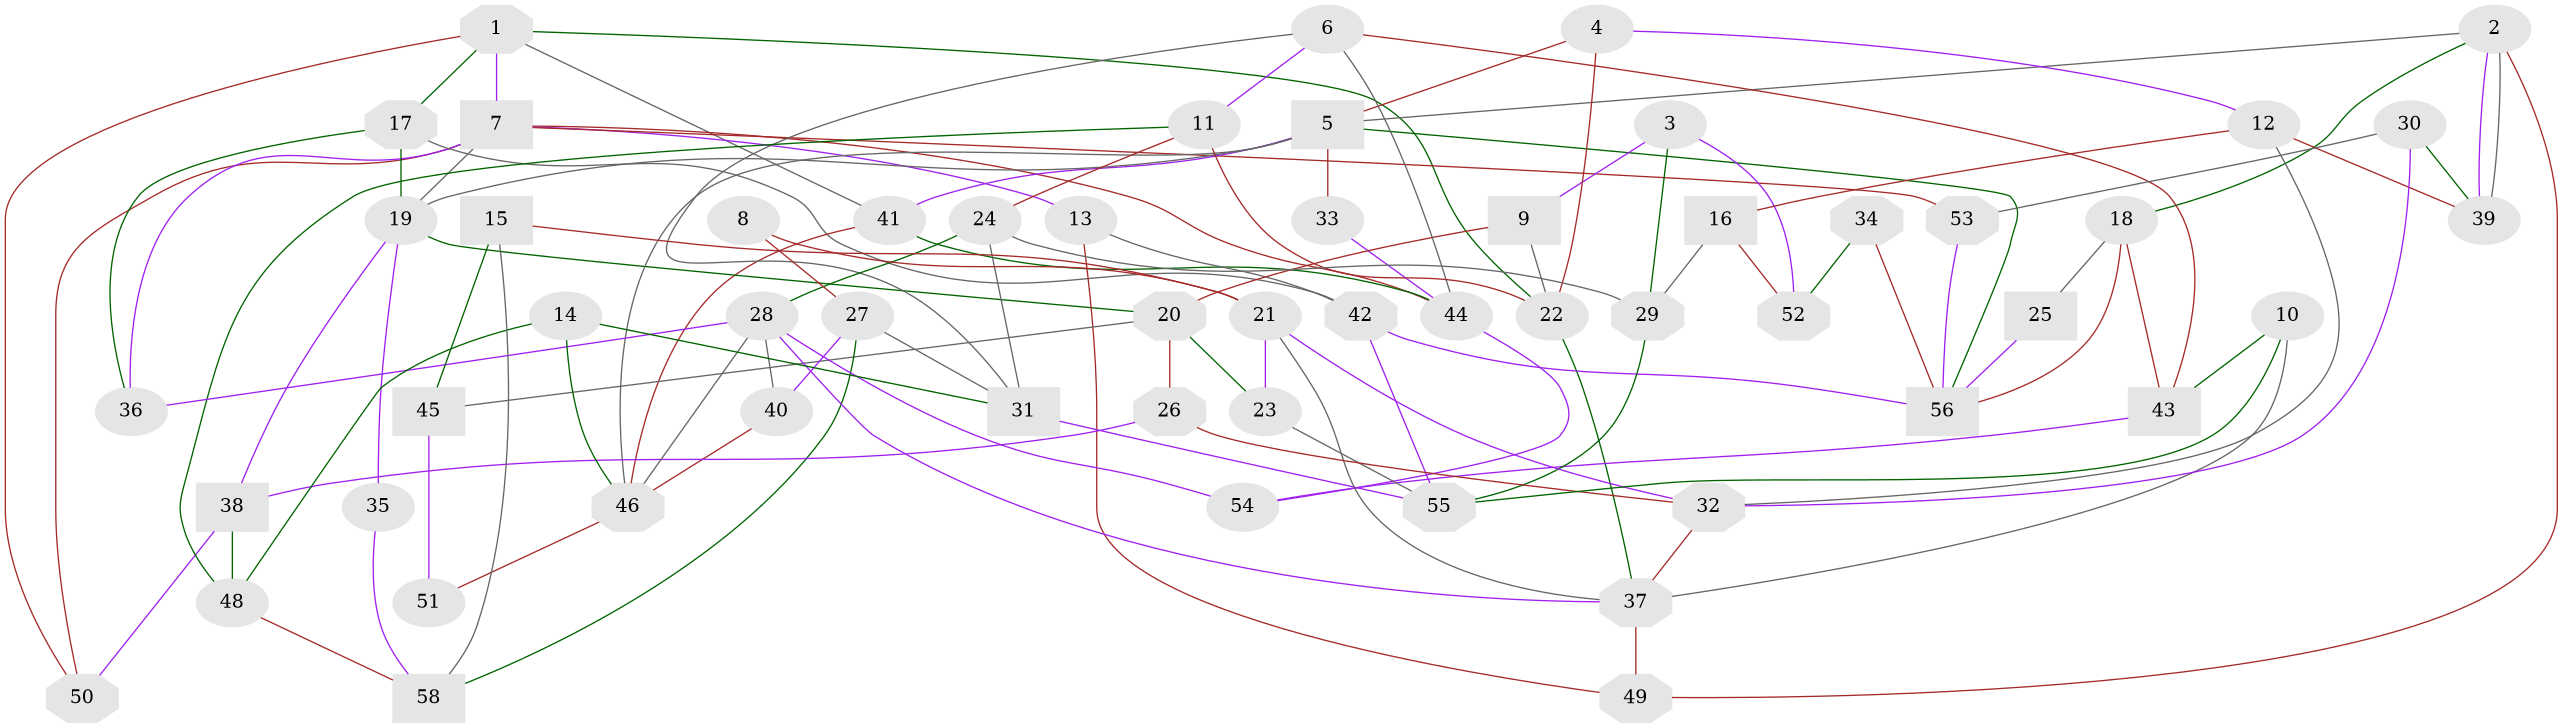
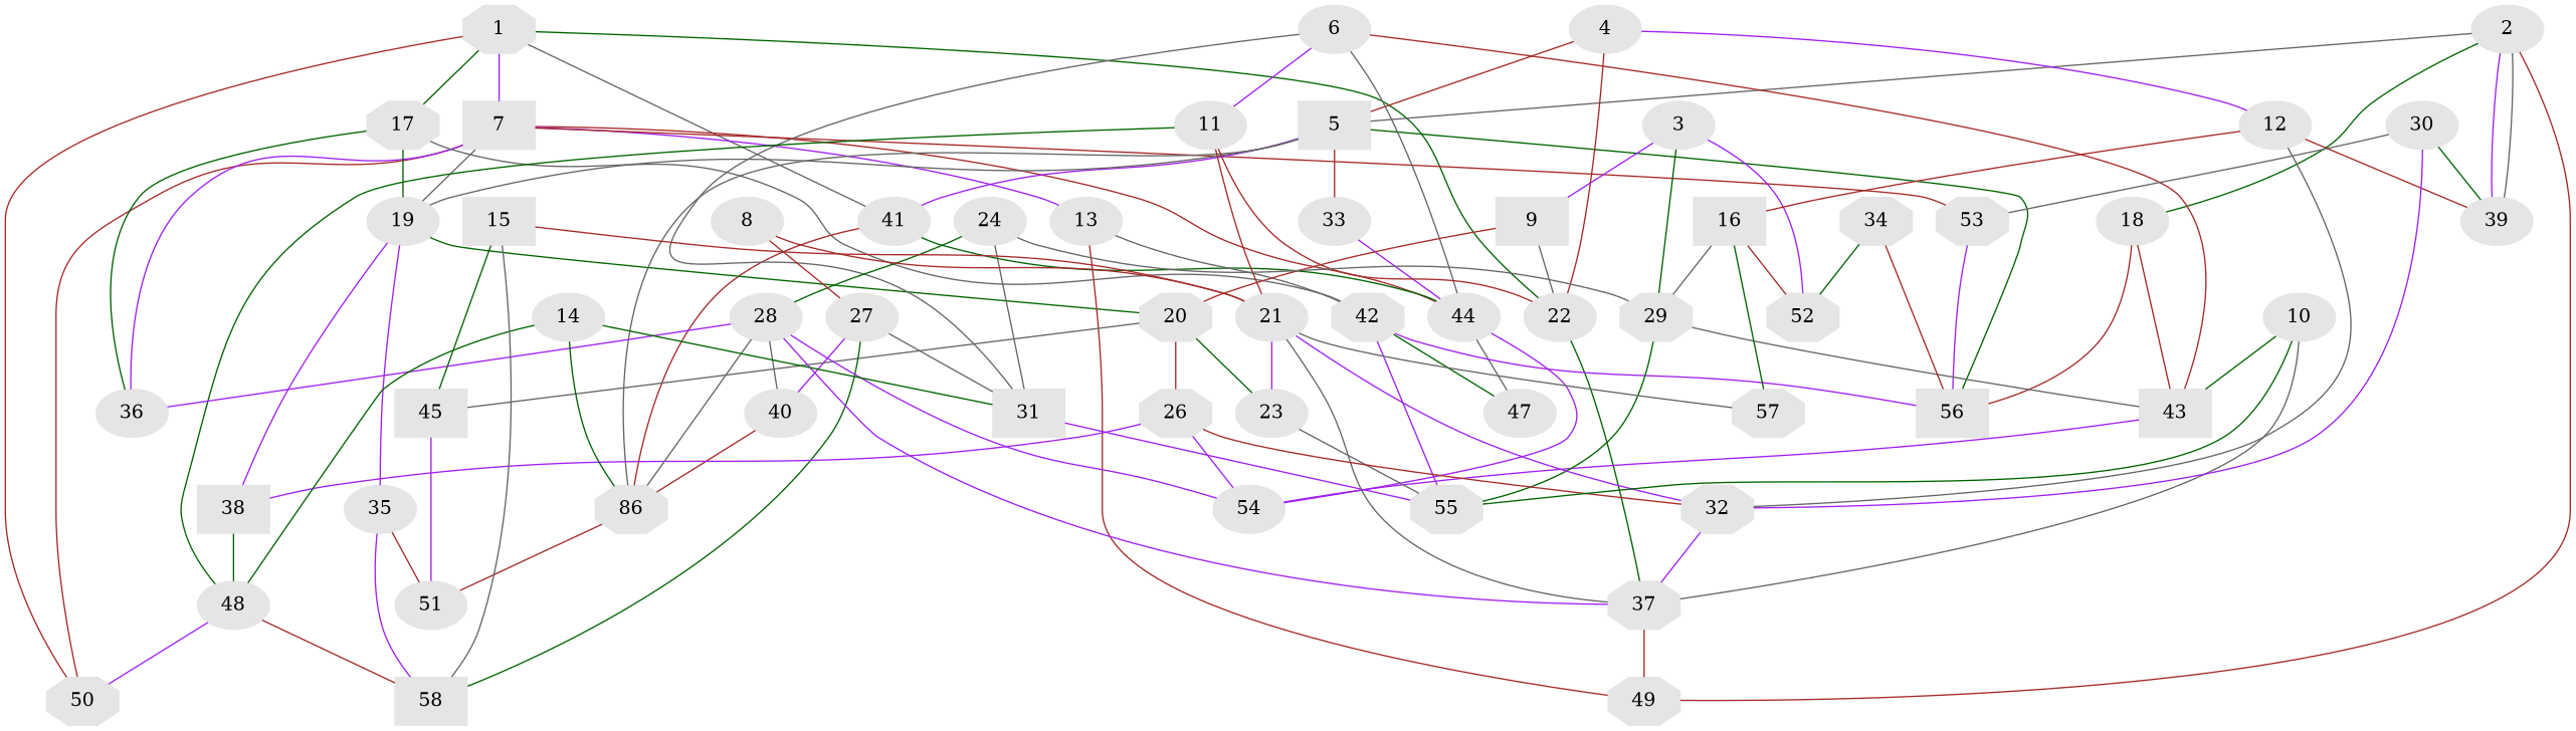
  graph {
    node [color=gray90 shape=ellipse style=filled]
    edge [color=purple]
    1 [shape=octagon]
    7 [shape=box]
    17 [shape=octagon]
    22
    41
    50 [shape=octagon]
    19
    44
    13
    36
    53 [shape=octagon]
    42 [shape=octagon]
    37 [shape=octagon]
-   46 [shape=octagon]
+   46 [shape=octagon label=86]
    5 [shape=box]
    2
    18
    39
    49 [shape=octagon]
    33
    56 [shape=box]
    43 [shape=box]
-   25 [shape=box]
    9 [shape=box]
    3
    29 [shape=octagon]
    52 [shape=octagon]
    20 [shape=octagon]
    55 [shape=octagon]
    4
    12
    16 [shape=box]
    32 [shape=octagon]
    35
    38 [shape=box]
    51
    6
    11
    31 [shape=box]
    24
    48
    54
+   47
    8
    21
    27
+   57 [shape=octagon]
    23
    58 [shape=box]
    40
    45 [shape=box]
    26 [shape=octagon]
    10
    28
    14
    15 [shape=box]
    30
    34 [shape=octagon]
    1 -- 7
    1 -- 17 [color=darkgreen]
    1 -- 22 [color=darkgreen]
    1 -- 41 [color=gray40]
    1 -- 50 [color=brown]
    7 -- 50 [color=brown]
    7 -- 19 [color=gray40]
    7 -- 44 [color=brown]
    7 -- 13
    7 -- 36
    7 -- 53 [color=brown]
    17 -- 19 [color=darkgreen]
    17 -- 36 [color=darkgreen]
    17 -- 42 [color=gray40]
    22 -- 37 [color=darkgreen]
    41 -- 44 [color=darkgreen]
    41 -- 46 [color=brown]
    19 -- 20 [color=darkgreen]
    19 -- 35
    19 -- 38
    44 -- 54
+   44 -- 47 [color=gray40]
    13 -- 42 [color=gray40]
    13 -- 49 [color=brown]
    53 -- 56
    42 -- 56
    42 -- 55
+   42 -- 47 [color=darkgreen]
    37 -- 49 [color=brown]
    46 -- 51 [color=brown]
    5 -- 41
    5 -- 19 [color=gray40]
    5 -- 46 [color=gray40]
    5 -- 33 [color=brown]
    5 -- 56 [color=darkgreen]
    2 -- 5 [color=gray40]
    2 -- 18 [color=darkgreen]
    2 -- 39
    2 -- 39 [color=gray40]
    2 -- 49 [color=brown]
    18 -- 56 [color=brown]
    18 -- 43 [color=brown]
-   18 -- 25 [color=gray40]
    33 -- 44
    43 -- 54
-   25 -- 56
    9 -- 22 [color=gray40]
    9 -- 20 [color=brown]
    3 -- 9
    3 -- 29 [color=darkgreen]
    3 -- 52
+   29 -- 43 [color=gray40]
    29 -- 55 [color=darkgreen]
    20 -- 23 [color=darkgreen]
    20 -- 45 [color=gray40]
    20 -- 26 [color=brown]
    4 -- 22 [color=brown]
    4 -- 5 [color=brown]
    4 -- 12
    12 -- 39 [color=brown]
    12 -- 16 [color=brown]
    12 -- 32 [color=gray40]
    16 -- 29 [color=gray40]
    16 -- 52 [color=brown]
-   32 -- 37 [color=brown]
+   16 -- 57 [color=darkgreen]
+   32 -- 37
+   35 -- 51 [color=brown]
    35 -- 58
-   38 -- 50
+   48 -- 50
    38 -- 48 [color=darkgreen]
    6 -- 44 [color=gray40]
    6 -- 43 [color=brown]
    6 -- 11
    6 -- 31 [color=gray40]
    11 -- 22 [color=brown]
-   11 -- 24 [color=brown]
+   11 -- 21 [color=brown]
    11 -- 48 [color=darkgreen]
    31 -- 55
    24 -- 29 [color=gray40]
    24 -- 31 [color=gray40]
    24 -- 28 [color=darkgreen]
    48 -- 58 [color=brown]
    8 -- 21 [color=brown]
    8 -- 27 [color=brown]
    21 -- 37 [color=gray40]
    21 -- 32
+   21 -- 57 [color=gray40]
    21 -- 23
    27 -- 31 [color=gray40]
    27 -- 58 [color=darkgreen]
    27 -- 40
    23 -- 55 [color=gray40]
    40 -- 46 [color=brown]
    45 -- 51
    26 -- 32 [color=brown]
    26 -- 38
+   26 -- 54
    10 -- 37 [color=gray40]
    10 -- 43 [color=darkgreen]
    10 -- 55 [color=darkgreen]
    28 -- 36
    28 -- 37
    28 -- 46 [color=gray40]
    28 -- 54
    28 -- 40 [color=gray40]
    14 -- 46 [color=darkgreen]
    14 -- 31 [color=darkgreen]
    14 -- 48 [color=darkgreen]
    15 -- 21 [color=brown]
    15 -- 58 [color=gray40]
    15 -- 45 [color=darkgreen]
    30 -- 53 [color=gray40]
    30 -- 39 [color=darkgreen]
    30 -- 32
    34 -- 56 [color=brown]
    34 -- 52 [color=darkgreen]
  }
